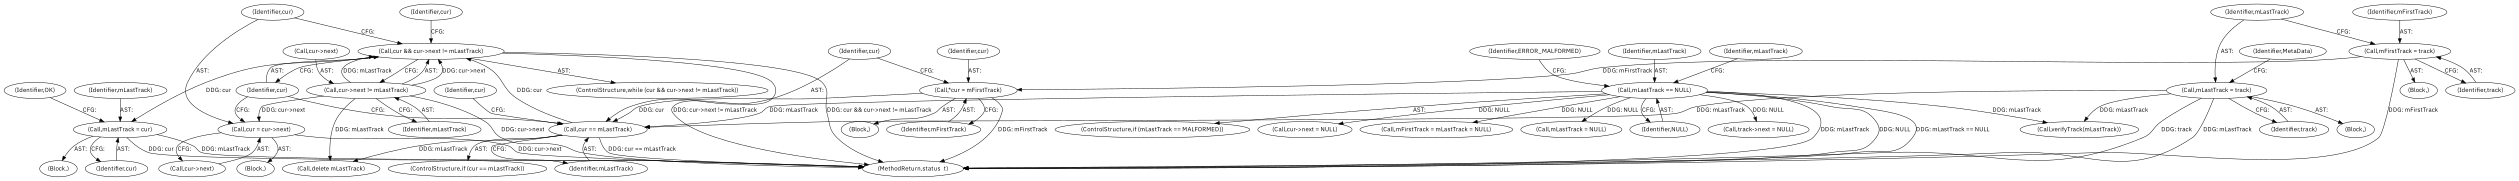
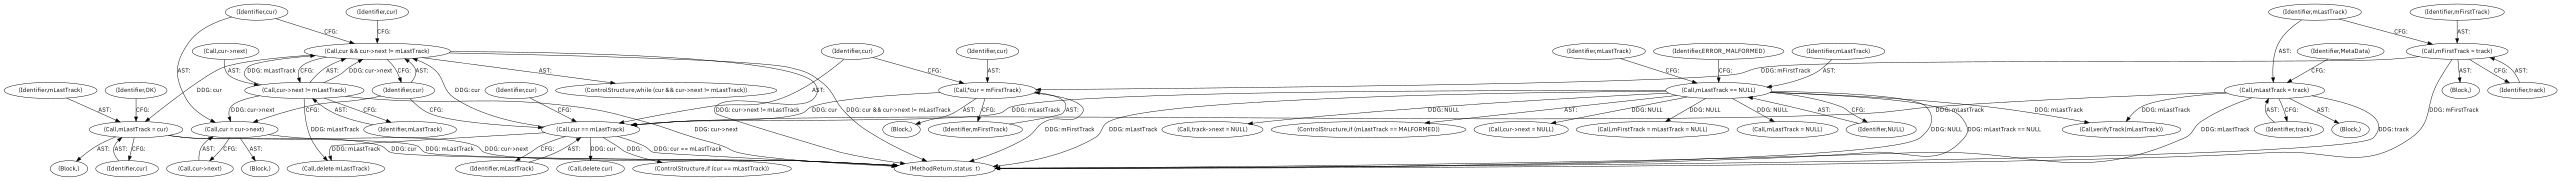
  digraph {
    fontname="IBM Plex Sans"
    node [fontname="IBM Plex Sans"]
    edge [fontname="IBM Plex Sans"]
    n1 [label="(Call,mLastTrack = cur)"]
    n2 [label="(Identifier,cur)"]
    n3 [label="(Block,)"]
    n4 [label="(MethodReturn,status_t)"]
    n5 [label="(Call,cur && cur->next != mLastTrack)"]
    n6 [label="(Call,cur->next != mLastTrack)"]
    n7 [label="(ControlStructure,while (cur && cur->next != mLastTrack))"]
    n8 [label="(Identifier,cur)"]
    n9 [label="(Call,delete mLastTrack)"]
    n10 [label="(Call,cur = cur->next)"]
    n11 [label="(Identifier,mLastTrack)"]
    n12 [label="(Call,cur == mLastTrack)"]
    n13 [label="(Identifier,mLastTrack)"]
+   n14 [label="(Call,delete cur)"]
    n15 [label="(ControlStructure,if (cur == mLastTrack))"]
    n16 [label="(Call,*cur = mFirstTrack)"]
    n17 [label="(Identifier,mFirstTrack)"]
    n18 [label="(Block,)"]
    n19 [label="(Call,mFirstTrack = track)"]
    n20 [label="(Block,)"]
    n21 [label="(Identifier,track)"]
    n22 [label="(Call,mLastTrack == NULL)"]
    n23 [label="(Call,track->next = NULL)"]
    n24 [label="(ControlStructure,if (mLastTrack == MALFORMED))"]
    n25 [label="(Call,verifyTrack(mLastTrack))"]
    n26 [label="(Call,cur->next = NULL)"]
    n27 [label="(Call,mFirstTrack = mLastTrack = NULL)"]
    n28 [label="(Call,mLastTrack = NULL)"]
    n29 [label="(Identifier,NULL)"]
    n30 [label="(Call,mLastTrack = track)"]
    n31 [label="(Block,)"]
    n32 [label="(Identifier,track)"]
    n33 [label="(Block,)"]
    n34 [label="(Call,cur->next)"]
    n35 [label="(Identifier,mLastTrack)"]
    n36 [label="(Identifier,MetaData)"]
    n37 [label="(Call,cur->next)"]
    n38 [label="(Identifier,cur)"]
    n39 [label="(Identifier,cur)"]
    n40 [label="(Identifier,mFirstTrack)"]
    n41 [label="(Identifier,cur)"]
    n42 [label="(Identifier,ERROR_MALFORMED)"]
    n43 [label="(Identifier,cur)"]
    n44 [label="(Identifier,cur)"]
    n45 [label="(Identifier,mLastTrack)"]
    n46 [label="(Identifier,OK)"]
    n47 [label="(Identifier,mLastTrack)"]
    n48 [label="(Identifier,mLastTrack)"]
    n1 -> n2 [label="CFG: "]
    n1 -> n3 [label="AST: "]
    n1 -> n4 [label="DDG: cur"]
    n1 -> n4 [label="DDG: mLastTrack"]
    n2 -> n1 [label="AST: "]
    n5 -> n1 [label="DDG: cur"]
    n5 -> n4 [label="DDG: cur->next != mLastTrack"]
    n5 -> n4 [label="DDG: cur && cur->next != mLastTrack"]
    n5 -> n6 [label="CFG: "]
    n5 -> n7 [label="AST: "]
    n5 -> n8 [label="CFG: "]
    n6 -> n4 [label="DDG: cur->next"]
    n6 -> n5 [label="AST: "]
    n6 -> n5 [label="DDG: cur->next"]
    n6 -> n5 [label="DDG: mLastTrack"]
    n6 -> n9 [label="DDG: mLastTrack"]
    n6 -> n10 [label="DDG: cur->next"]
    n6 -> n11 [label="CFG: "]
    n8 -> n5 [label="AST: "]
    n8 -> n10 [label="CFG: "]
    n8 -> n12 [label="CFG: "]
    n10 -> n4 [label="DDG: cur->next"]
    n10 -> n33 [label="AST: "]
    n10 -> n34 [label="CFG: "]
    n11 -> n6 [label="AST: "]
    n12 -> n4 [label="DDG: cur == mLastTrack"]
    n12 -> n5 [label="DDG: cur"]
    n12 -> n9 [label="DDG: mLastTrack"]
    n12 -> n13 [label="CFG: "]
-   n12 -> n15 [label="AST: "]
+   n12 -> n14 [label="DDG: cur"]
+   n12 -> n15 [label="DDG: "]
    n13 -> n12 [label="AST: "]
    n16 -> n4 [label="DDG: mFirstTrack"]
    n16 -> n12 [label="DDG: cur"]
    n16 -> n17 [label="CFG: "]
    n16 -> n18 [label="AST: "]
    n17 -> n16 [label="AST: "]
    n19 -> n4 [label="DDG: mFirstTrack"]
    n19 -> n16 [label="DDG: mFirstTrack"]
    n19 -> n20 [label="AST: "]
    n19 -> n21 [label="CFG: "]
    n21 -> n19 [label="AST: "]
    n22 -> n4 [label="DDG: NULL"]
    n22 -> n4 [label="DDG: mLastTrack == NULL"]
    n22 -> n4 [label="DDG: mLastTrack"]
    n22 -> n12 [label="DDG: mLastTrack"]
    n22 -> n23 [label="DDG: NULL"]
    n22 -> n24 [label="AST: "]
    n22 -> n25 [label="DDG: mLastTrack"]
    n22 -> n26 [label="DDG: NULL"]
    n22 -> n27 [label="DDG: NULL"]
    n22 -> n28 [label="DDG: NULL"]
    n22 -> n29 [label="CFG: "]
    n29 -> n22 [label="AST: "]
    n30 -> n4 [label="DDG: track"]
    n30 -> n4 [label="DDG: mLastTrack"]
    n30 -> n12 [label="DDG: mLastTrack"]
    n30 -> n25 [label="DDG: mLastTrack"]
    n30 -> n31 [label="AST: "]
    n30 -> n32 [label="CFG: "]
    n32 -> n30 [label="AST: "]
    n34 -> n10 [label="AST: "]
    n35 -> n19 [label="CFG: "]
    n35 -> n30 [label="AST: "]
    n36 -> n30 [label="CFG: "]
    n37 -> n6 [label="AST: "]
    n38 -> n5 [label="CFG: "]
    n39 -> n16 [label="AST: "]
    n40 -> n19 [label="AST: "]
    n41 -> n5 [label="CFG: "]
    n41 -> n10 [label="AST: "]
    n42 -> n22 [label="CFG: "]
    n43 -> n12 [label="CFG: "]
    n44 -> n12 [label="AST: "]
    n44 -> n16 [label="CFG: "]
    n45 -> n22 [label="AST: "]
    n46 -> n1 [label="CFG: "]
    n47 -> n1 [label="AST: "]
    n48 -> n22 [label="CFG: "]
  }
